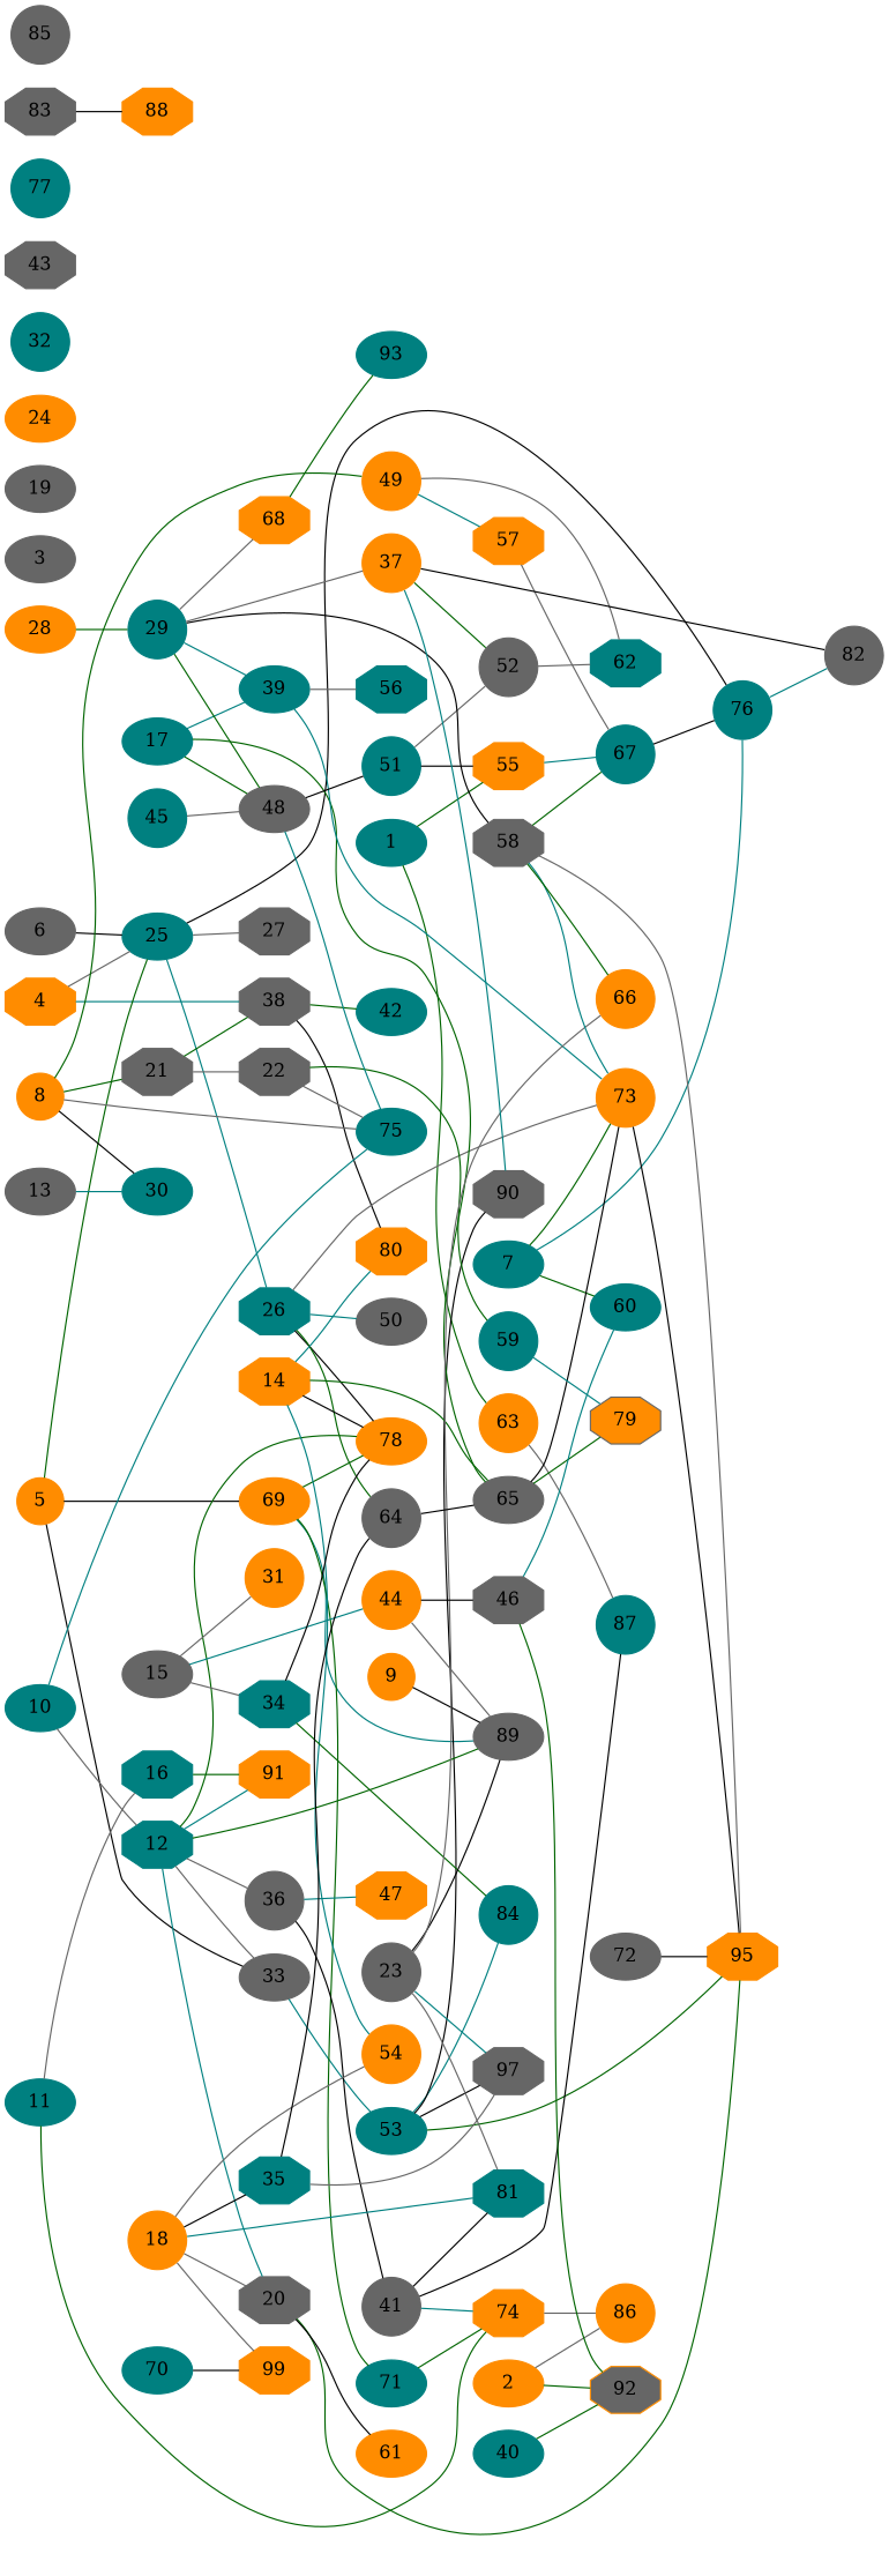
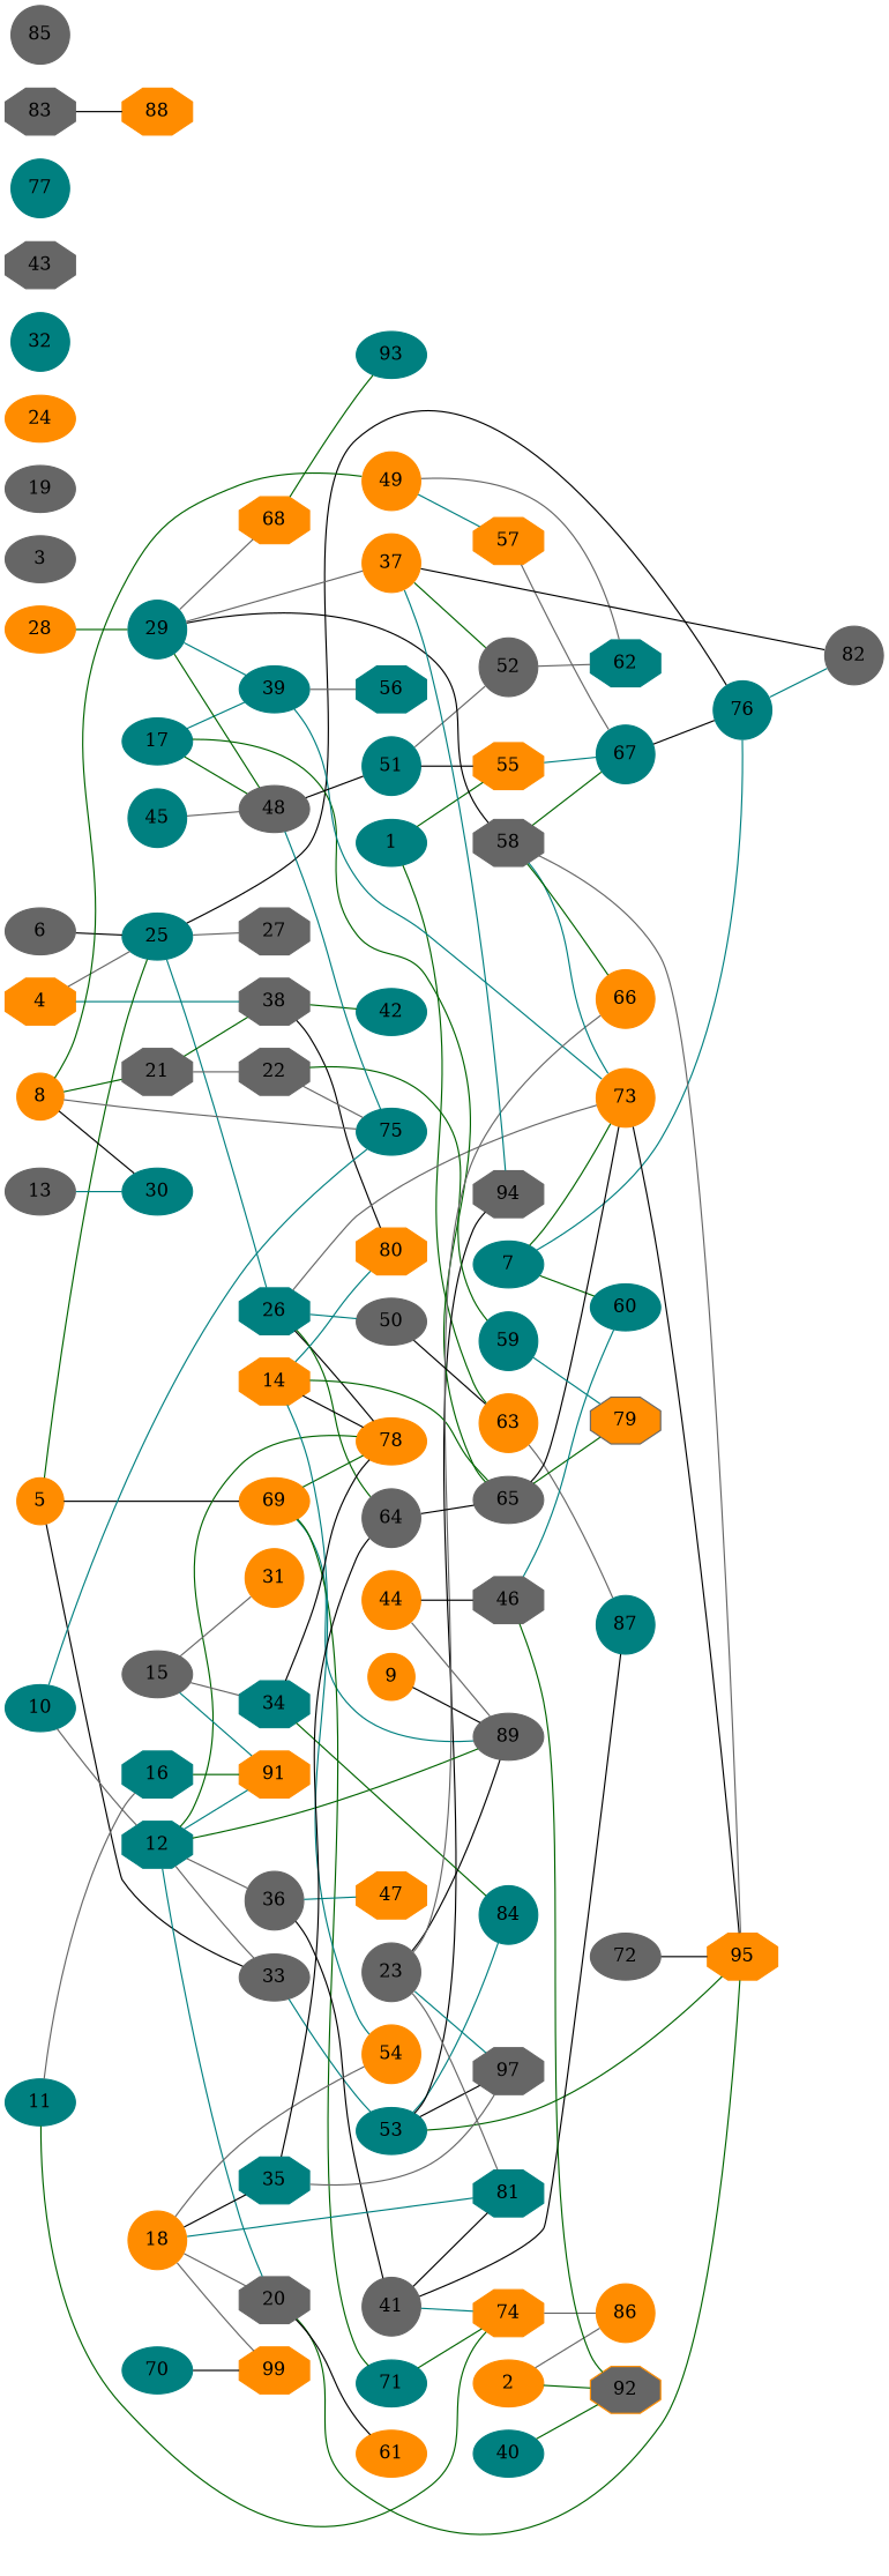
  graph {
    rankdir=LR
    node [color=teal shape=octagon style=filled]
    edge [color=darkgreen]
    55 [color=darkorange]
    1 [shape=ellipse]
    63 [color=darkorange shape=circle]
    67 [shape=circle]
    87 [shape=circle]
    2 [color=darkorange shape=ellipse]
    86 [color=darkorange shape=circle]
    92 [color=darkorange fillcolor=gray40]
    3 [color=gray40 shape=ellipse]
    4 [color=darkorange]
    25 [shape=ellipse]
    38 [color=gray40]
    76 [shape=circle]
    26
    27 [color=gray40]
    80 [color=darkorange]
    42 [shape=ellipse]
    5 [color=darkorange shape=circle]
    33 [color=gray40 shape=ellipse]
    69 [color=darkorange shape=ellipse]
    53 [shape=ellipse]
    89 [color=gray40 shape=ellipse]
    78 [color=darkorange shape=ellipse]
    71 [shape=ellipse]
    6 [color=gray40 shape=ellipse]
    7 [shape=ellipse]
    60 [shape=ellipse]
    73 [color=darkorange shape=circle]
    95 [color=darkorange]
    82 [color=gray40 shape=circle]
    8 [color=darkorange shape=circle]
    21 [color=gray40]
    30 [shape=ellipse]
    49 [color=darkorange shape=circle]
    75 [shape=ellipse]
    22 [color=gray40]
    57 [color=darkorange]
    62
    9 [color=darkorange shape=circle]
    10 [shape=ellipse]
    12
    20 [color=gray40]
    36 [color=gray40 shape=circle]
    91 [color=darkorange]
    16
    11 [shape=ellipse]
    74 [color=darkorange]
    61 [color=darkorange shape=ellipse]
    41 [color=gray40 shape=circle]
    47 [color=darkorange]
    13 [color=gray40 shape=ellipse]
    14 [color=darkorange]
    54 [color=darkorange shape=circle]
    65 [color=gray40 shape=ellipse]
    79 [color=gray40 fillcolor=darkorange]
    15 [color=gray40 shape=ellipse]
    31 [color=darkorange shape=circle]
    34
    84 [shape=circle]
    17 [shape=ellipse]
    39 [shape=ellipse]
    48 [color=gray40 shape=ellipse]
    56
    51 [shape=circle]
    18 [color=darkorange shape=circle]
    35
    81
    n68 [color=darkorange label=99]
    23 [color=gray40 shape=circle]
    66 [color=darkorange shape=circle]
    n71 [color=gray40 label=97]
    64 [color=gray40 shape=circle]
    19 [color=gray40 shape=ellipse]
    59 [shape=circle]
    24 [color=darkorange shape=ellipse]
    50 [color=gray40 shape=ellipse]
    28 [color=darkorange shape=ellipse]
    29 [shape=circle]
    37 [color=darkorange shape=circle]
    58 [color=gray40]
    68 [color=darkorange]
    52 [color=gray40 shape=circle]
-   90 [color=gray40]
+   90 [color=gray40 label=94]
    93 [shape=ellipse]
    32 [shape=circle]
    40 [shape=ellipse]
    43 [color=gray40]
    44 [color=darkorange shape=circle]
    46 [color=gray40]
    45 [shape=circle]
    70 [shape=ellipse]
    72 [color=gray40 shape=ellipse]
    77 [shape=circle]
    83 [color=gray40]
    88 [color=darkorange]
    85 [color=gray40 shape=circle]
    55 -- 67 [color=teal]
    1 -- 55
    1 -- 63
    63 -- 87 [color=gray40]
    67 -- 76 [color=black]
    2 -- 86 [color=gray40]
    2 -- 92
    4 -- 25 [color=gray40]
    4 -- 38 [color=teal]
    25 -- 76 [color=black]
    25 -- 26 [color=teal]
    25 -- 27 [color=gray40]
    38 -- 80 [color=black]
    38 -- 42
    76 -- 82 [color=teal]
    26 -- 78 [color=black]
    26 -- 73 [color=gray40]
    26 -- 64
    26 -- 50 [color=teal]
    5 -- 25
    5 -- 33 [color=black]
    5 -- 69 [color=black]
    33 -- 53 [color=teal]
    69 -- 89 [color=teal]
    69 -- 78
    69 -- 71
    53 -- 95
    53 -- 84 [color=teal]
    53 -- n71 [color=black]
    53 -- 90 [color=black]
    71 -- 74
    6 -- 25 [color=black]
    7 -- 76 [color=teal]
    7 -- 60
    7 -- 73
    73 -- 95 [color=black]
    8 -- 21
    8 -- 30 [color=black]
    8 -- 49
    8 -- 75 [color=gray40]
    21 -- 38
    21 -- 22 [color=gray40]
    49 -- 57 [color=teal]
    49 -- 62 [color=gray40]
    22 -- 75 [color=gray40]
    22 -- 59
    57 -- 67 [color=gray40]
    9 -- 89 [color=black]
    10 -- 75 [color=teal]
    10 -- 12 [color=gray40]
    12 -- 33 [color=gray40]
    12 -- 89
    12 -- 78
    12 -- 20 [color=teal]
    12 -- 36 [color=gray40]
    12 -- 91 [color=teal]
    20 -- 95
    20 -- 61 [color=black]
    36 -- 41 [color=black]
    36 -- 47 [color=teal]
    16 -- 91
    11 -- 16 [color=gray40]
    11 -- 74
    74 -- 86 [color=gray40]
    41 -- 87 [color=black]
    41 -- 74 [color=teal]
    41 -- 81 [color=black]
    13 -- 30 [color=teal]
    14 -- 80 [color=teal]
    14 -- 78 [color=black]
    14 -- 54 [color=teal]
    14 -- 65
    65 -- 73 [color=black]
    65 -- 79
-   15 -- 44 [color=teal]
+   15 -- 91 [color=teal]
    15 -- 31 [color=gray40]
    15 -- 34 [color=gray40]
    34 -- 78 [color=black]
    34 -- 84
    17 -- 65
    17 -- 39 [color=teal]
    17 -- 48
    39 -- 73 [color=teal]
    39 -- 56 [color=gray40]
    48 -- 75 [color=teal]
    48 -- 51 [color=black]
    51 -- 55 [color=black]
    51 -- 52 [color=gray40]
    18 -- 20 [color=gray40]
    18 -- 54 [color=gray40]
    18 -- 35 [color=black]
    18 -- 81 [color=teal]
    18 -- n68 [color=gray40]
    35 -- n71 [color=gray40]
    35 -- 64 [color=black]
    23 -- 89 [color=black]
    23 -- 81 [color=gray40]
    23 -- 66 [color=gray40]
    23 -- n71 [color=teal]
    64 -- 65 [color=black]
    59 -- 79 [color=teal]
+   50 -- 63 [color=black]
    28 -- 29
    29 -- 39 [color=teal]
    29 -- 48
    29 -- 37 [color=gray40]
    29 -- 58 [color=black]
    29 -- 68 [color=gray40]
    37 -- 82 [color=black]
    37 -- 52
    37 -- 90 [color=teal]
    58 -- 67
    58 -- 73 [color=teal]
    58 -- 95 [color=gray40]
    58 -- 66
    68 -- 93
    52 -- 62 [color=gray40]
    40 -- 92
    44 -- 89 [color=gray40]
    44 -- 46 [color=black]
    46 -- 92
    46 -- 60 [color=teal]
    45 -- 48 [color=gray40]
    70 -- n68 [color=black]
    72 -- 95 [color=black]
    83 -- 88 [color=black]
  }
